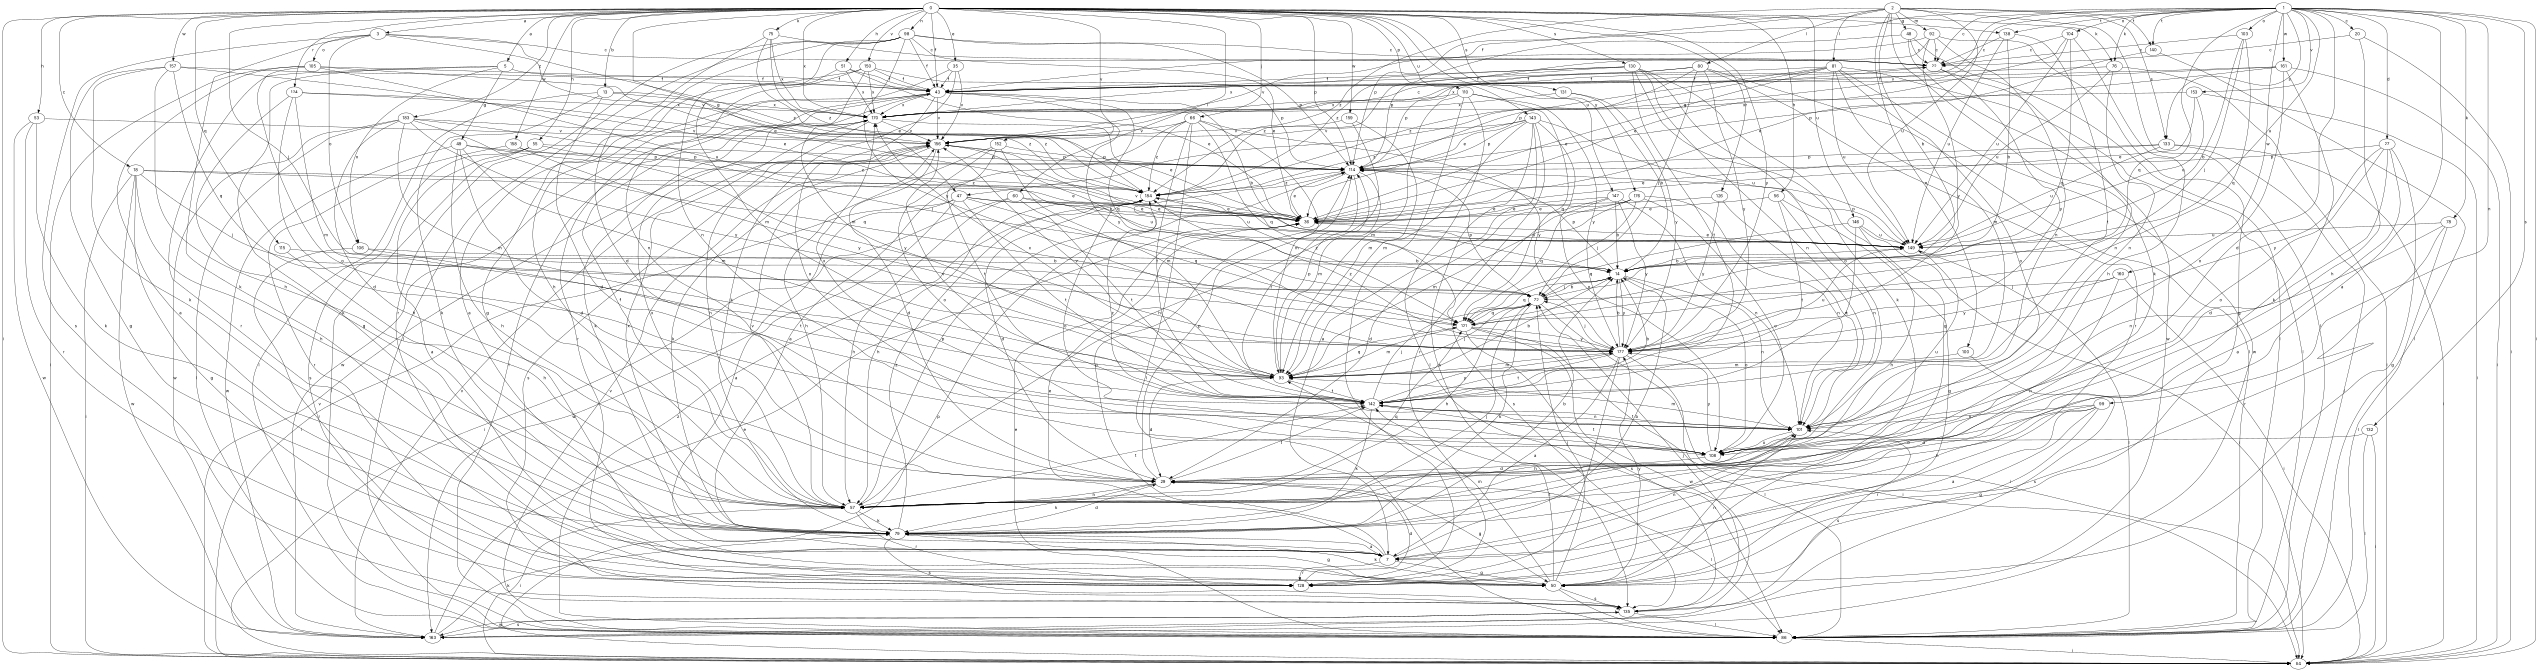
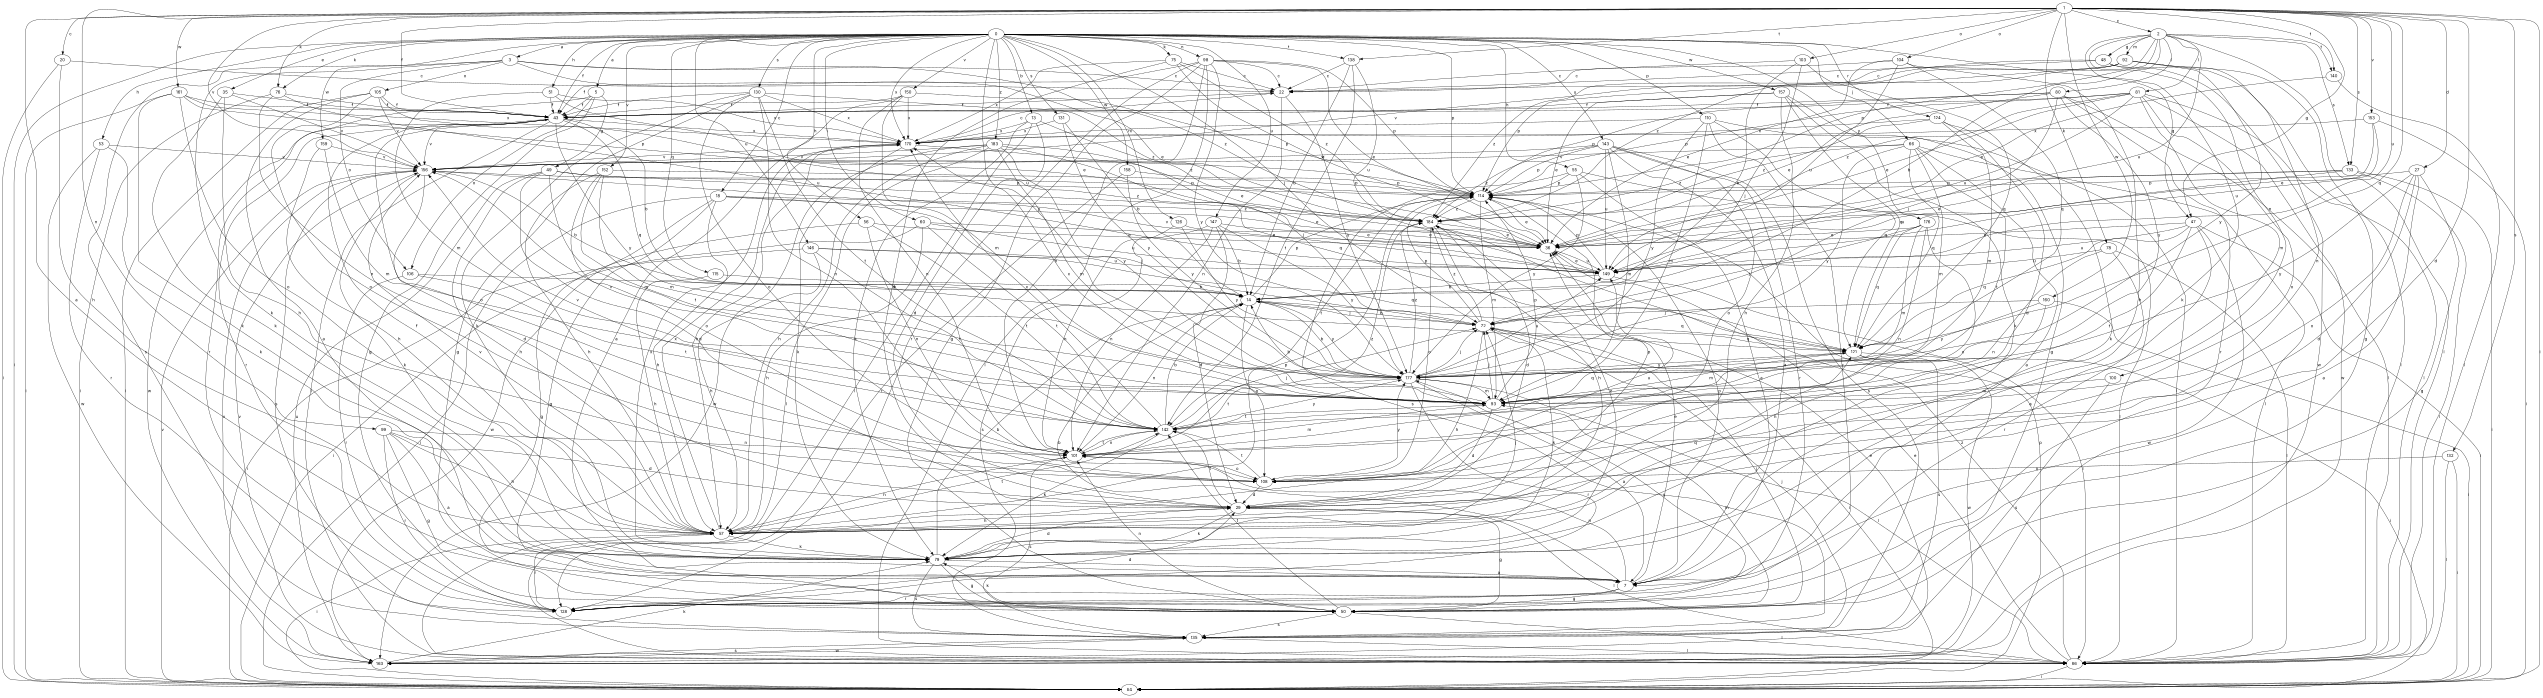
  strict digraph {
    fontname=Inter
    node [fontname=Inter]
    edge [fontname=Inter]
    0
    3
    5
    13
    18
    35
    43
    47
    51
    53
    55
    56
    60
    64
    66
    72
    75
    76
    98
    110
    114
    115
    124
    126
    130
    131
    138
    143
    146
    147
    150
    152
    157
    158
    159
    170
    176
    177
    183
    22
    79
    184
    36
    105
    106
    135
    49
    50
    128
    29
    86
    57
    163
    156
    121
    14
    108
    7
    149
    142
    93
    101
    1
    20
    27
    78
    99
    103
    104
    132
    133
    140
    153
    160
    161
    2
    48
    80
    81
    92
    100
    0 -> 3 [label=a]
    0 -> 5 [label=a]
    0 -> 13 [label=b]
    0 -> 18 [label=c]
    0 -> 35 [label=e]
    0 -> 43 [label=f]
    0 -> 47 [label=g]
    0 -> 51 [label=h]
    0 -> 53 [label=h]
    0 -> 55 [label=h]
    0 -> 56 [label=h]
    0 -> 60 [label=i]
    0 -> 64 [label=i]
    0 -> 66 [label=j]
    0 -> 72 [label=j]
    0 -> 75 [label=k]
    0 -> 76 [label=k]
    0 -> 98 [label=n]
    0 -> 110 [label=p]
    0 -> 114 [label=p]
    0 -> 115 [label=q]
    0 -> 124 [label=r]
    0 -> 126 [label=r]
    0 -> 130 [label=s]
    0 -> 131 [label=s]
    0 -> 138 [label=t]
    0 -> 143 [label=u]
    0 -> 146 [label=u]
    0 -> 147 [label=u]
    0 -> 150 [label=v]
    0 -> 152 [label=v]
    0 -> 157 [label=w]
    0 -> 158 [label=w]
    0 -> 159 [label=w]
    0 -> 170 [label=x]
    0 -> 176 [label=y]
    0 -> 177 [label=y]
    0 -> 183 [label=z]
    3 -> 22 [label=c]
    3 -> 79 [label=k]
    3 -> 184 [label=z]
    3 -> 36 [label=e]
    3 -> 105 [label=o]
    3 -> 106 [label=o]
    3 -> 135 [label=s]
    5 -> 43 [label=f]
    5 -> 106 [label=o]
    5 -> 49 [label=g]
    5 -> 50 [label=g]
    5 -> 128 [label=r]
    13 -> 170 [label=x]
    13 -> 79 [label=k]
    13 -> 184 [label=z]
    13 -> 29 [label=d]
    13 -> 86 [label=l]
    18 -> 64 [label=i]
    18 -> 72 [label=j]
    18 -> 184 [label=z]
    18 -> 36 [label=e]
    18 -> 50 [label=g]
    18 -> 57 [label=h]
    18 -> 163 [label=w]
    35 -> 43 [label=f]
    35 -> 79 [label=k]
    35 -> 57 [label=h]
    35 -> 156 [label=v]
    43 -> 170 [label=x]
    43 -> 177 [label=y]
    43 -> 128 [label=r]
    43 -> 86 [label=l]
    43 -> 163 [label=w]
    43 -> 156 [label=v]
    43 -> 121 [label=q]
    43 -> 14 [label=b]
    43 -> 108 [label=o]
    47 -> 64 [label=i]
    47 -> 36 [label=e]
    47 -> 163 [label=w]
    47 -> 121 [label=q]
    47 -> 7 [label=a]
    47 -> 149 [label=u]
    47 -> 142 [label=t]
    51 -> 43 [label=f]
    51 -> 170 [label=x]
    51 -> 36 [label=e]
    51 -> 93 [label=m]
    53 -> 79 [label=k]
    53 -> 128 [label=r]
    53 -> 163 [label=w]
    53 -> 156 [label=v]
    55 -> 114 [label=p]
    55 -> 177 [label=y]
    55 -> 135 [label=s]
    55 -> 86 [label=l]
    55 -> 7 [label=a]
    56 -> 36 [label=e]
    56 -> 50 [label=g]
    56 -> 142 [label=t]
    56 -> 101 [label=n]
    60 -> 64 [label=i]
    60 -> 36 [label=e]
    60 -> 57 [label=h]
    60 -> 149 [label=u]
    60 -> 142 [label=t]
    64 -> 114 [label=p]
    64 -> 156 [label=v]
    66 -> 177 [label=y]
    66 -> 184 [label=z]
    66 -> 86 [label=l]
    66 -> 156 [label=v]
    66 -> 121 [label=q]
    66 -> 7 [label=a]
    66 -> 142 [label=t]
    66 -> 93 [label=m]
    72 -> 64 [label=i]
    72 -> 114 [label=p]
    72 -> 79 [label=k]
    72 -> 184 [label=z]
    72 -> 57 [label=h]
    72 -> 121 [label=q]
    72 -> 14 [label=b]
    75 -> 170 [label=x]
    75 -> 22 [label=c]
    75 -> 184 [label=z]
    75 -> 36 [label=e]
    75 -> 29 [label=d]
    76 -> 43 [label=f]
    76 -> 64 [label=i]
    76 -> 149 [label=u]
    76 -> 101 [label=n]
    98 -> 43 [label=f]
    98 -> 114 [label=p]
    98 -> 177 [label=y]
    98 -> 22 [label=c]
    98 -> 36 [label=e]
    98 -> 50 [label=g]
    98 -> 128 [label=r]
    98 -> 86 [label=l]
    98 -> 101 [label=n]
    110 -> 170 [label=x]
    110 -> 177 [label=y]
    110 -> 128 [label=r]
    110 -> 86 [label=l]
    110 -> 121 [label=q]
    110 -> 93 [label=m]
    114 -> 184 [label=z]
    114 -> 36 [label=e]
    114 -> 142 [label=t]
    114 -> 93 [label=m]
    115 -> 57 [label=h]
    115 -> 14 [label=b]
    124 -> 170 [label=x]
    124 -> 79 [label=k]
    124 -> 184 [label=z]
    124 -> 29 [label=d]
    124 -> 93 [label=m]
    126 -> 177 [label=y]
    126 -> 36 [label=e]
    126 -> 101 [label=n]
    130 -> 43 [label=f]
    130 -> 170 [label=x]
    130 -> 79 [label=k]
    130 -> 184 [label=z]
    130 -> 50 [label=g]
    130 -> 108 [label=o]
    130 -> 142 [label=t]
    130 -> 101 [label=n]
    131 -> 170 [label=x]
    131 -> 177 [label=y]
    131 -> 14 [label=b]
    138 -> 22 [label=c]
    138 -> 14 [label=b]
    138 -> 149 [label=u]
    138 -> 142 [label=t]
    143 -> 114 [label=p]
    143 -> 184 [label=z]
    143 -> 135 [label=s]
    143 -> 128 [label=r]
    143 -> 156 [label=v]
    143 -> 108 [label=o]
    143 -> 7 [label=a]
    143 -> 149 [label=u]
    143 -> 93 [label=m]
    146 -> 64 [label=i]
    146 -> 57 [label=h]
    146 -> 121 [label=q]
    146 -> 149 [label=u]
    146 -> 142 [label=t]
    147 -> 177 [label=y]
    147 -> 36 [label=e]
    147 -> 135 [label=s]
    147 -> 29 [label=d]
    147 -> 14 [label=b]
    147 -> 101 [label=n]
    150 -> 43 [label=f]
    150 -> 114 [label=p]
    150 -> 170 [label=x]
    150 -> 7 [label=a]
    150 -> 93 [label=m]
    150 -> 101 [label=n]
    152 -> 114 [label=p]
    152 -> 57 [label=h]
    152 -> 108 [label=o]
    152 -> 142 [label=t]
    152 -> 93 [label=m]
    157 -> 43 [label=f]
    157 -> 79 [label=k]
    157 -> 36 [label=e]
    157 -> 50 [label=g]
    157 -> 57 [label=h]
    157 -> 121 [label=q]
    158 -> 114 [label=p]
    158 -> 177 [label=y]
    158 -> 128 [label=r]
    159 -> 57 [label=h]
    159 -> 156 [label=v]
    159 -> 93 [label=m]
    170 -> 22 [label=c]
    170 -> 79 [label=k]
    170 -> 36 [label=e]
    170 -> 57 [label=h]
    170 -> 156 [label=v]
    176 -> 72 [label=j]
    176 -> 36 [label=e]
    176 -> 121 [label=q]
    176 -> 108 [label=o]
    176 -> 93 [label=m]
    176 -> 101 [label=n]
    177 -> 72 [label=j]
    177 -> 184 [label=z]
    177 -> 128 [label=r]
    177 -> 86 [label=l]
    177 -> 14 [label=b]
    177 -> 7 [label=a]
    177 -> 149 [label=u]
    177 -> 142 [label=t]
    177 -> 93 [label=m]
    183 -> 72 [label=j]
    183 -> 177 [label=y]
    183 -> 86 [label=l]
    183 -> 57 [label=h]
    183 -> 163 [label=w]
    183 -> 156 [label=v]
    183 -> 121 [label=q]
    183 -> 93 [label=m]
    22 -> 43 [label=f]
    22 -> 177 [label=y]
    22 -> 101 [label=n]
    79 -> 72 [label=j]
    79 -> 170 [label=x]
    79 -> 184 [label=z]
    79 -> 135 [label=s]
    79 -> 50 [label=g]
    79 -> 29 [label=d]
    79 -> 14 [label=b]
    79 -> 7 [label=a]
    184 -> 36 [label=e]
    184 -> 29 [label=d]
    184 -> 57 [label=h]
    184 -> 108 [label=o]
    36 -> 149 [label=u]
    105 -> 43 [label=f]
    105 -> 64 [label=i]
    105 -> 156 [label=v]
    105 -> 108 [label=o]
    105 -> 7 [label=a]
    105 -> 149 [label=u]
    106 -> 128 [label=r]
    106 -> 14 [label=b]
    106 -> 142 [label=t]
    135 -> 72 [label=j]
    135 -> 86 [label=l]
    135 -> 163 [label=w]
    135 -> 101 [label=s]
    49 -> 114 [label=p]
    49 -> 184 [label=z]
    49 -> 29 [label=d]
    49 -> 57 [label=h]
-   49 -> 163 [label=w]
+   49 -> 163 [label=u]
    49 -> 93 [label=m]
    50 -> 72 [label=j]
    50 -> 177 [label=y]
    50 -> 79 [label=k]
    50 -> 135 [label=s]
    50 -> 86 [label=l]
    50 -> 142 [label=t]
    50 -> 93 [label=m]
    50 -> 101 [label=n]
    128 -> 29 [label=d]
    29 -> 114 [label=p]
    29 -> 79 [label=k]
    29 -> 50 [label=g]
    29 -> 86 [label=l]
    29 -> 57 [label=h]
    29 -> 142 [label=t]
    86 -> 64 [label=i]
    86 -> 184 [label=z]
    86 -> 36 [label=e]
    86 -> 156 [label=v]
    57 -> 43 [label=f]
    57 -> 64 [label=i]
    57 -> 114 [label=p]
    57 -> 170 [label=x]
    57 -> 79 [label=k]
    57 -> 128 [label=r]
    57 -> 156 [label=v]
    57 -> 121 [label=q]
    57 -> 142 [label=t]
    163 -> 79 [label=k]
    163 -> 36 [label=e]
    163 -> 135 [label=s]
    163 -> 156 [label=v]
    156 -> 114 [label=p]
    156 -> 79 [label=k]
    156 -> 135 [label=s]
    156 -> 29 [label=d]
    156 -> 14 [label=b]
    121 -> 64 [label=i]
    121 -> 177 [label=y]
    121 -> 135 [label=s]
    121 -> 163 [label=w]
    121 -> 93 [label=m]
    14 -> 72 [label=j]
    14 -> 114 [label=p]
    14 -> 177 [label=y]
    14 -> 121 [label=q]
    14 -> 108 [label=o]
    14 -> 101 [label=n]
    108 -> 177 [label=y]
    108 -> 29 [label=d]
    108 -> 149 [label=u]
    108 -> 142 [label=t]
    7 -> 114 [label=p]
    7 -> 36 [label=e]
    7 -> 50 [label=g]
    7 -> 128 [label=r]
    7 -> 14 [label=b]
    7 -> 101 [label=n]
    149 -> 114 [label=p]
    149 -> 36 [label=e]
    149 -> 86 [label=l]
    149 -> 156 [label=v]
    149 -> 14 [label=b]
    142 -> 72 [label=j]
    142 -> 170 [label=x]
    142 -> 177 [label=y]
    142 -> 79 [label=k]
    142 -> 156 [label=v]
    142 -> 14 [label=b]
    142 -> 101 [label=n]
    93 -> 72 [label=j]
    93 -> 114 [label=p]
    93 -> 170 [label=x]
    93 -> 29 [label=d]
    93 -> 156 [label=v]
    93 -> 121 [label=q]
    93 -> 14 [label=b]
    93 -> 142 [label=t]
    101 -> 184 [label=z]
    101 -> 57 [label=h]
    101 -> 108 [label=o]
    101 -> 142 [label=t]
    101 -> 93 [label=m]
    1 -> 43 [label=f]
    1 -> 47 [label=g]
    1 -> 64 [label=i]
    1 -> 76 [label=k]
    1 -> 138 [label=t]
-   1 -> 22 [label=c]
+   1 -> 2 [label=c]
    1 -> 29 [label=d]
    1 -> 156 [label=v]
    1 -> 121 [label=q]
    1 -> 7 [label=a]
    1 -> 149 [label=u]
    1 -> 20 [label=c]
    1 -> 27 [label=d]
    1 -> 78 [label=k]
    1 -> 99 [label=n]
    1 -> 103 [label=o]
    1 -> 104 [label=o]
    1 -> 132 [label=s]
    1 -> 133 [label=s]
    1 -> 140 [label=t]
    1 -> 153 [label=v]
    1 -> 160 [label=w]
    1 -> 161 [label=w]
    20 -> 64 [label=i]
    20 -> 22 [label=c]
    20 -> 57 [label=h]
    27 -> 114 [label=p]
    27 -> 177 [label=y]
    27 -> 50 [label=g]
    27 -> 29 [label=d]
    27 -> 108 [label=o]
    27 -> 7 [label=a]
    78 -> 128 [label=r]
    78 -> 86 [label=l]
    78 -> 149 [label=u]
    78 -> 101 [label=n]
    99 -> 50 [label=g]
    99 -> 128 [label=r]
    99 -> 29 [label=d]
    99 -> 57 [label=h]
    99 -> 7 [label=a]
    99 -> 101 [label=n]
    103 -> 72 [label=j]
    103 -> 22 [label=c]
    103 -> 121 [label=q]
    103 -> 14 [label=b]
    104 -> 22 [label=c]
    104 -> 36 [label=e]
    104 -> 57 [label=h]
    104 -> 121 [label=q]
    104 -> 149 [label=u]
    132 -> 64 [label=i]
    132 -> 86 [label=l]
    132 -> 108 [label=o]
    133 -> 64 [label=i]
    133 -> 114 [label=p]
    133 -> 36 [label=e]
    133 -> 86 [label=l]
    133 -> 149 [label=u]
    140 -> 36 [label=e]
    140 -> 86 [label=l]
    153 -> 64 [label=i]
    153 -> 170 [label=x]
    153 -> 36 [label=e]
    153 -> 149 [label=u]
    160 -> 64 [label=i]
    160 -> 72 [label=j]
    160 -> 177 [label=y]
    160 -> 57 [label=h]
    161 -> 43 [label=f]
    161 -> 64 [label=i]
    161 -> 114 [label=p]
    161 -> 170 [label=x]
    161 -> 79 [label=k]
    161 -> 108 [label=o]
    2 -> 114 [label=p]
    2 -> 79 [label=k]
    2 -> 184 [label=z]
    2 -> 86 [label=l]
    2 -> 14 [label=b]
    2 -> 149 [label=u]
    2 -> 133 [label=s]
    2 -> 140 [label=t]
    2 -> 48 [label=g]
    2 -> 80 [label=l]
    2 -> 81 [label=l]
    2 -> 92 [label=m]
    2 -> 100 [label=n]
    48 -> 22 [label=c]
    48 -> 184 [label=z]
    48 -> 86 [label=l]
    48 -> 163 [label=w]
    80 -> 43 [label=f]
    80 -> 72 [label=j]
    80 -> 114 [label=p]
    80 -> 177 [label=y]
    80 -> 36 [label=e]
    80 -> 128 [label=r]
    80 -> 86 [label=l]
    81 -> 43 [label=f]
    81 -> 114 [label=p]
    81 -> 184 [label=z]
    81 -> 36 [label=e]
    81 -> 86 [label=l]
    81 -> 163 [label=w]
    81 -> 108 [label=o]
    81 -> 149 [label=u]
    81 -> 93 [label=m]
    92 -> 114 [label=p]
    92 -> 177 [label=y]
    92 -> 22 [label=c]
    92 -> 50 [label=g]
    92 -> 156 [label=v]
    92 -> 101 [label=n]
    100 -> 135 [label=s]
    100 -> 93 [label=m]
  }
